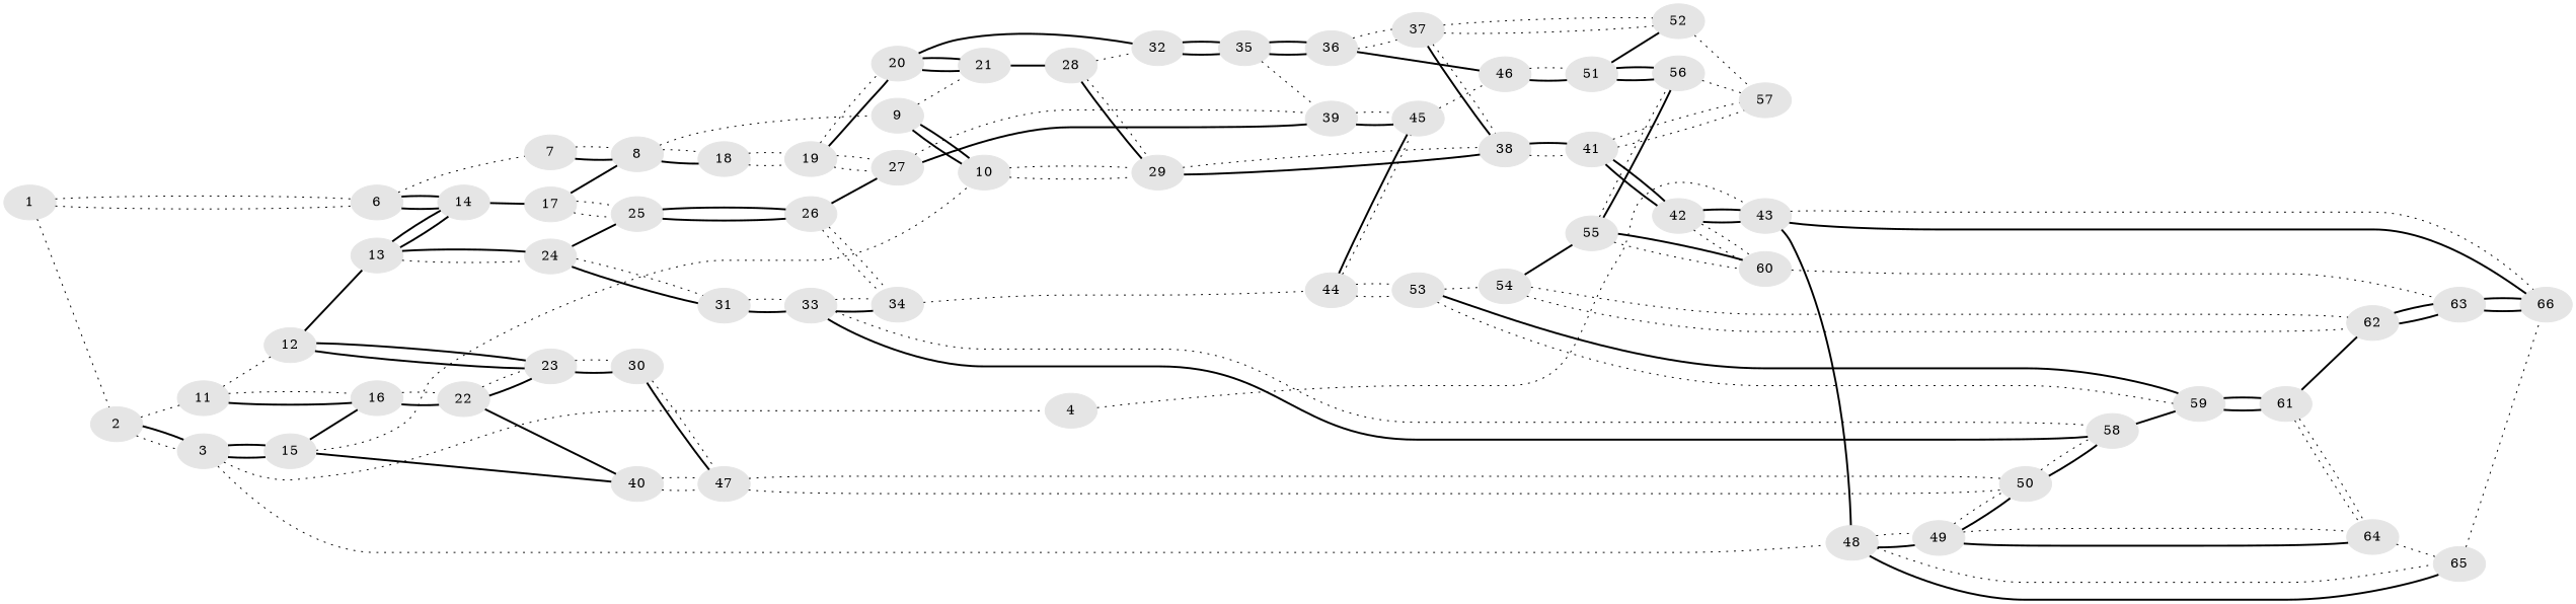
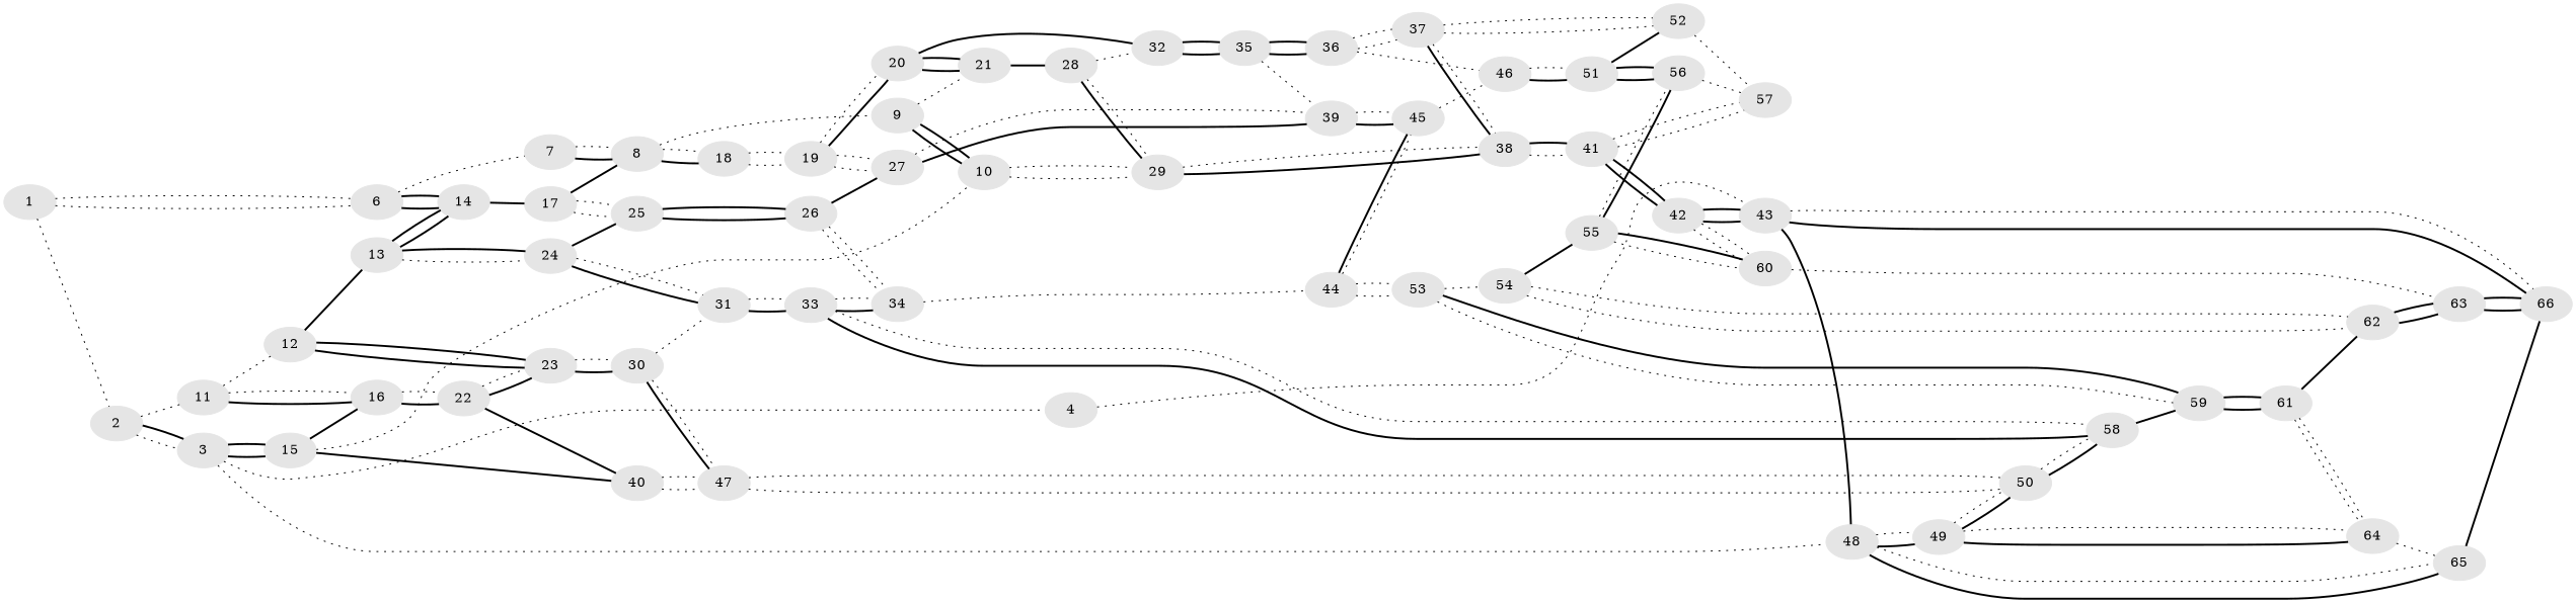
  graph {
    rankdir=LR
    node [color=gray90 style=filled]
    edge [style=dotted]
    1
    2
    6
    3
    11
    7
    14
    4
    15
    48
    12
    16
    43
    10
    40
    49
    65
    29
    66
    8
    17
    9
    18
    21
    19
    28
    38
    13
    23
    22
    24
    30
    25
    31
    47
    26
    20
    27
    32
    39
    35
    33
    34
    44
    45
    41
    50
    58
    36
    59
    53
    37
    46
    52
    51
    57
    42
    60
    63
    54
    56
    64
    55
    62
    61
    1 -- 2
    1 -- 6
    1 -- 6
    2 -- 3
    2 -- 3 [style=bold]
    2 -- 11
    6 -- 7
    6 -- 14 [style=bold]
    6 -- 14 [style=bold]
    3 -- 4
    3 -- 15 [style=bold]
    3 -- 15 [style=bold]
    3 -- 48
    11 -- 12
    11 -- 16 [style=bold]
    11 -- 16
    7 -- 8 [style=bold]
    7 -- 8
    14 -- 17 [style=bold]
    4 -- 43
    15 -- 16 [style=bold]
    15 -- 10
    15 -- 40 [style=bold]
    48 -- 49 [style=bold]
    48 -- 49
    48 -- 65 [style=bold]
    48 -- 65
    12 -- 13 [style=bold]
    12 -- 23 [style=bold]
    12 -- 23 [style=bold]
    16 -- 22 [style=bold]
    16 -- 22
    43 -- 48 [style=bold]
    43 -- 66 [style=bold]
    43 -- 66
    10 -- 29
    10 -- 29
    40 -- 47
    40 -- 47
    49 -- 50 [style=bold]
    49 -- 50
    49 -- 64 [style=bold]
    49 -- 64
-   65 -- 66
+   65 -- 66 [style=bold]
    29 -- 38 [style=bold]
    29 -- 38
    8 -- 9
    8 -- 18 [style=bold]
    8 -- 18
    17 -- 8 [style=bold]
    17 -- 25
    17 -- 25
    9 -- 10 [style=bold]
    9 -- 10 [style=bold]
    9 -- 21
    18 -- 19
    18 -- 19
    21 -- 28 [style=bold]
    19 -- 20 [style=bold]
    19 -- 20
    19 -- 27
    19 -- 27
    28 -- 29 [style=bold]
    28 -- 29
    28 -- 32
    38 -- 41
    38 -- 41 [style=bold]
    13 -- 14 [style=bold]
    13 -- 14 [style=bold]
    13 -- 24
    13 -- 24 [style=bold]
    23 -- 30 [style=bold]
    23 -- 30
    22 -- 40 [style=bold]
    22 -- 23 [style=bold]
    22 -- 23
    24 -- 25 [style=bold]
    24 -- 31 [style=bold]
    24 -- 31
+   30 -- 31
    30 -- 47 [style=bold]
    30 -- 47
    25 -- 26 [style=bold]
    25 -- 26 [style=bold]
    31 -- 33 [style=bold]
    31 -- 33
    47 -- 50
    47 -- 50
    26 -- 27 [style=bold]
    26 -- 34
    26 -- 34
    20 -- 21 [style=bold]
    20 -- 21 [style=bold]
    20 -- 32 [style=bold]
    27 -- 39 [style=bold]
    27 -- 39
    32 -- 35 [style=bold]
    32 -- 35 [style=bold]
    39 -- 45 [style=bold]
    39 -- 45
    35 -- 39
    35 -- 36 [style=bold]
    35 -- 36 [style=bold]
    33 -- 34 [style=bold]
    33 -- 34
    33 -- 58 [style=bold]
    33 -- 58
    34 -- 44
    44 -- 45
    44 -- 45 [style=bold]
    44 -- 53
    44 -- 53
    45 -- 46
    41 -- 57
    41 -- 57
    41 -- 42 [style=bold]
    41 -- 42 [style=bold]
    50 -- 58 [style=bold]
    50 -- 58
    58 -- 59 [style=bold]
    36 -- 37
    36 -- 37
-   36 -- 46 [style=bold]
+   36 -- 46
    59 -- 61 [style=bold]
    59 -- 61 [style=bold]
    53 -- 59
    53 -- 59 [style=bold]
    53 -- 54
    37 -- 38 [style=bold]
    37 -- 38
    37 -- 52
    37 -- 52
    46 -- 51 [style=bold]
    46 -- 51
    52 -- 57
    51 -- 52 [style=bold]
    51 -- 56 [style=bold]
    51 -- 56 [style=bold]
    42 -- 43 [style=bold]
    42 -- 43 [style=bold]
    42 -- 60
    42 -- 60
    60 -- 63
    63 -- 66 [style=bold]
    63 -- 66 [style=bold]
    54 -- 55 [style=bold]
    54 -- 62
    54 -- 62
    56 -- 57
    64 -- 65
    55 -- 60
    55 -- 60 [style=bold]
    55 -- 56 [style=bold]
    55 -- 56
    62 -- 63 [style=bold]
    62 -- 63 [style=bold]
    61 -- 64
    61 -- 64
    61 -- 62 [style=bold]
  }
